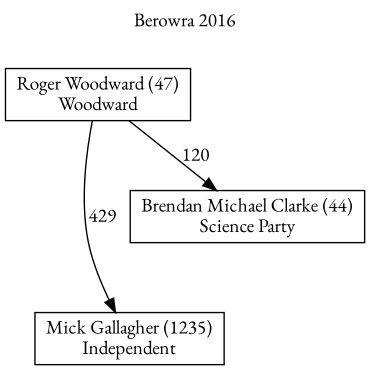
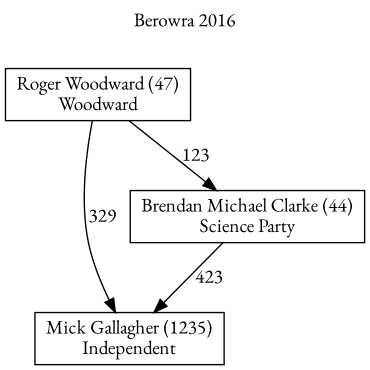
  digraph {
    fontname="EB Garamond"
    label="Berowra 2016"
    labelloc=t
    mclimit=10
    node [fontname="EB Garamond" shape=box]
    edge [fontname="EB Garamond"]
    n1 [label="Mick Gallagher (1235)\nIndependent"]
    n2 [label="Brendan Michael Clarke (44)\nScience Party"]
    n3 [label="Roger Woodward (47)\nWoodward"]
-   n3 -> n1 [label=429]
-   n3 -> n2 [label=120]
+   n2 -> n1 [label=423]
+   n3 -> n1 [label=329]
+   n3 -> n2 [label=123]
  }
